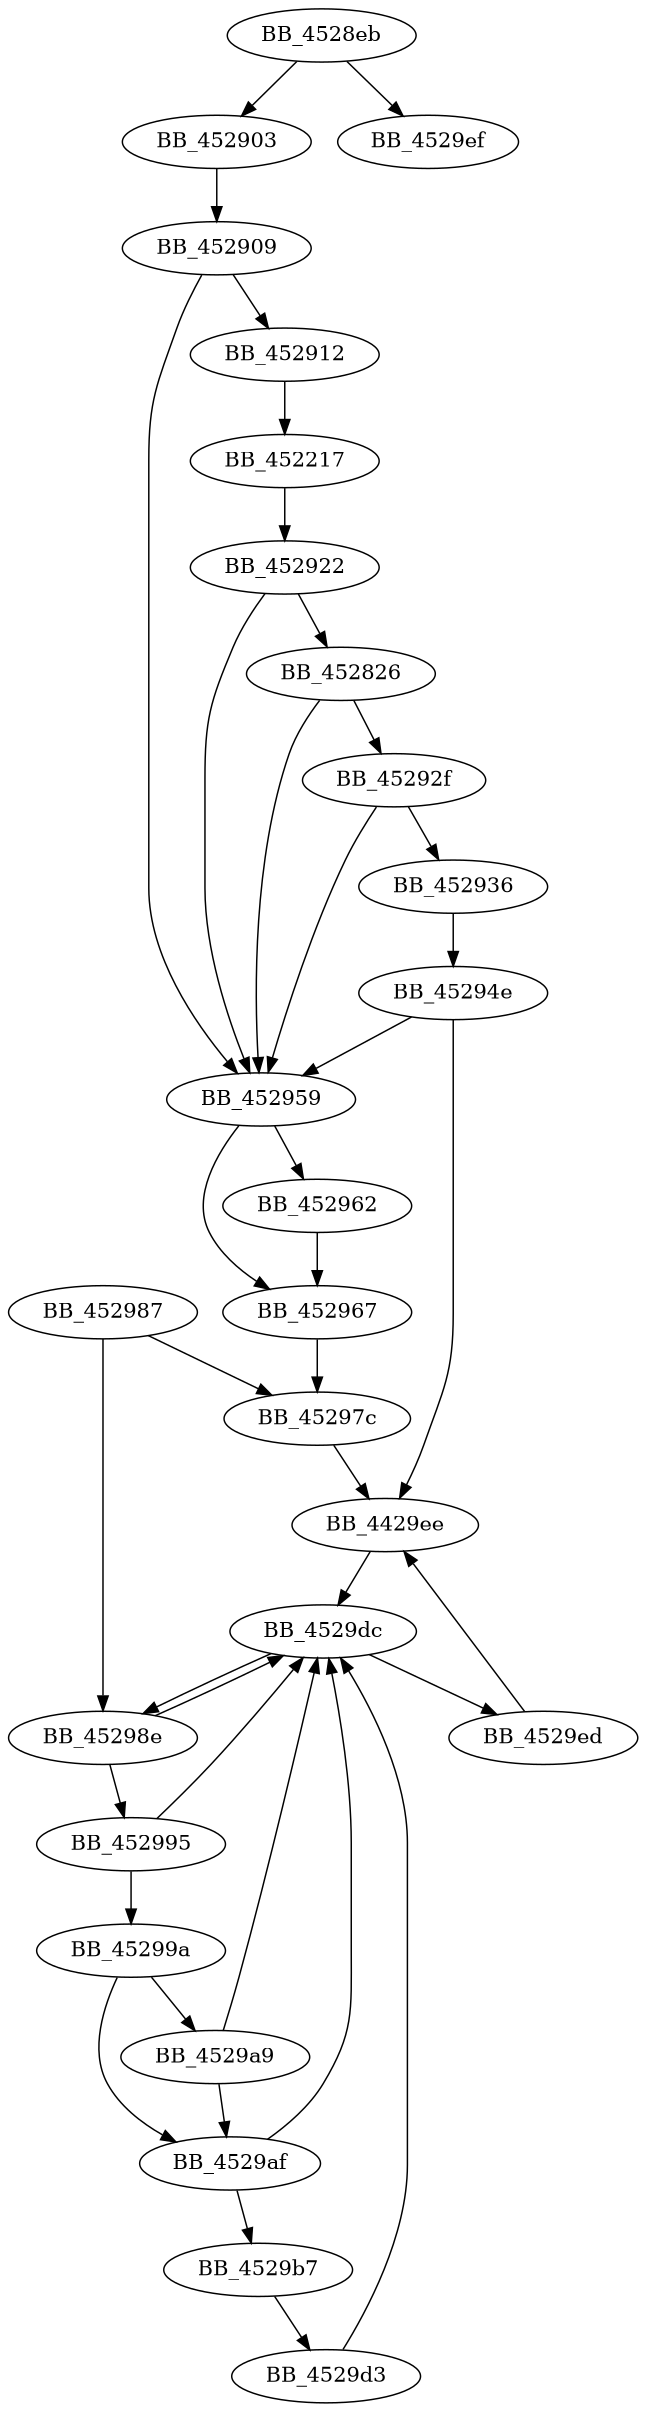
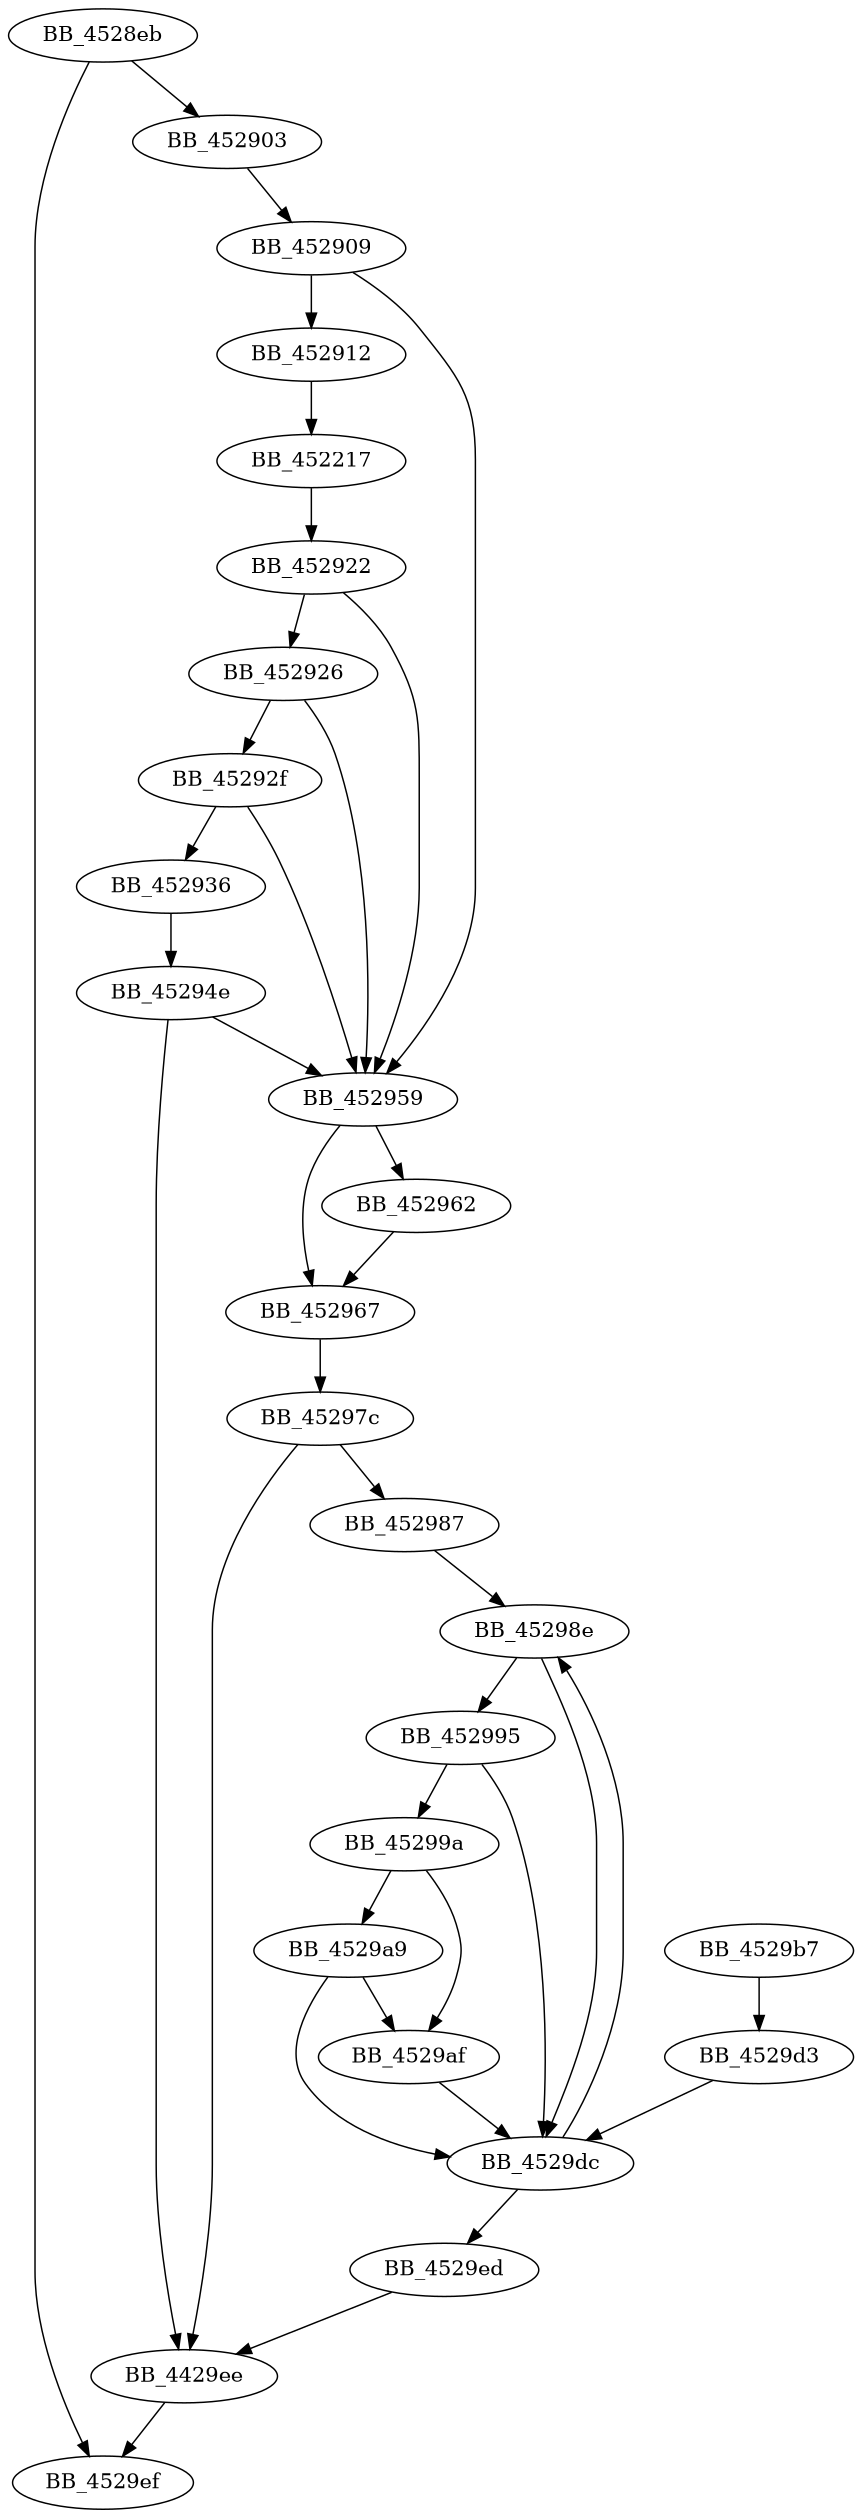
  digraph {
    BB_4528eb
    BB_452903
    BB_4529ef
    BB_452909
    BB_452912
    BB_452959
    n7 [label=BB_452217]
    BB_452962
    BB_452967
    BB_452922
    BB_45297c
-   BB_452926 [label=BB_452826]
+   BB_452926
    BB_45292f
    BB_452936
    BB_45294e
    n16 [label=BB_4429ee]
    BB_452987
    BB_45298e
    BB_452995
    BB_4529dc
    BB_45299a
    BB_4529ed
    BB_4529a9
    BB_4529af
    BB_4529b7
    BB_4529d3
    BB_4528eb -> BB_452903
    BB_4528eb -> BB_4529ef
    BB_452903 -> BB_452909
    BB_452909 -> BB_452912
    BB_452909 -> BB_452959
    BB_452912 -> n7
    BB_452959 -> BB_452962
    BB_452959 -> BB_452967
    n7 -> BB_452922
    BB_452962 -> BB_452967
    BB_452967 -> BB_45297c
    BB_452922 -> BB_452959
    BB_452922 -> BB_452926
    BB_45297c -> n16
-   BB_452987 -> BB_45297c
+   BB_45297c -> BB_452987
    BB_452926 -> BB_452959
    BB_452926 -> BB_45292f
    BB_45292f -> BB_452959
    BB_45292f -> BB_452936
    BB_452936 -> BB_45294e
    BB_45294e -> BB_452959
    BB_45294e -> n16
-   n16 -> BB_4529dc
+   n16 -> BB_4529ef
    BB_452987 -> BB_45298e
    BB_45298e -> BB_452995
    BB_45298e -> BB_4529dc
    BB_452995 -> BB_4529dc
    BB_452995 -> BB_45299a
    BB_4529dc -> BB_45298e
    BB_4529dc -> BB_4529ed
    BB_45299a -> BB_4529a9
    BB_45299a -> BB_4529af
    BB_4529ed -> n16
    BB_4529a9 -> BB_4529dc
    BB_4529a9 -> BB_4529af
    BB_4529af -> BB_4529dc
-   BB_4529af -> BB_4529b7
    BB_4529b7 -> BB_4529d3
    BB_4529d3 -> BB_4529dc
  }
